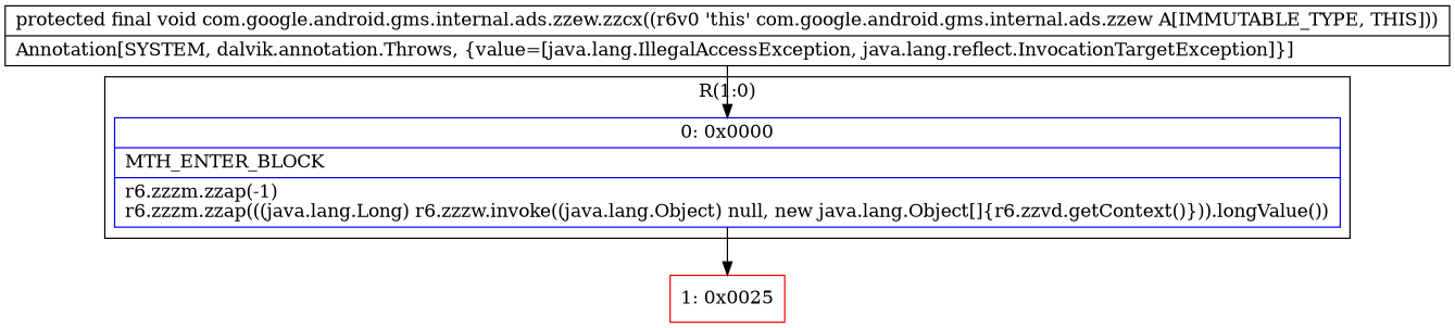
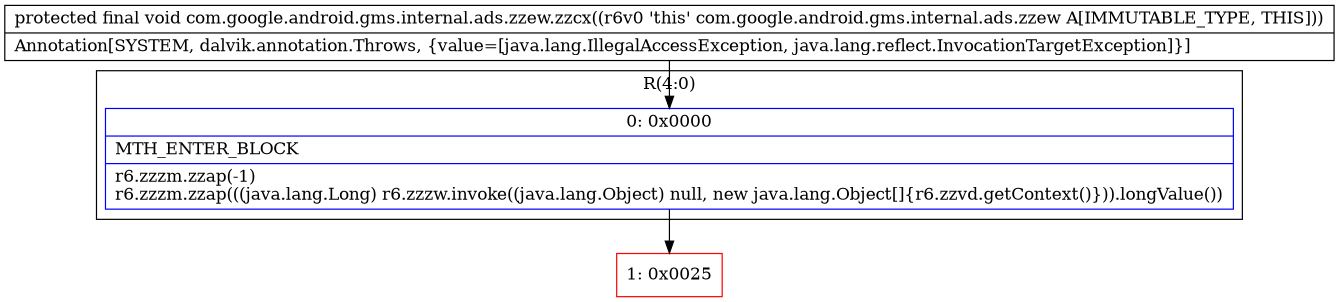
  digraph {
    node [shape=record]
    n1 [color=blue label="{0\:\ 0x0000|MTH_ENTER_BLOCK\l|r6.zzzm.zzap(\-1)\lr6.zzzm.zzap(((java.lang.Long) r6.zzzw.invoke((java.lang.Object) null, new java.lang.Object[]\{r6.zzvd.getContext()\})).longValue())\l}"]
    n2 [color=red label="{1\:\ 0x0025}"]
    n3 [label="{protected final void com.google.android.gms.internal.ads.zzew.zzcx((r6v0 'this' com.google.android.gms.internal.ads.zzew A[IMMUTABLE_TYPE, THIS]))  | Annotation[SYSTEM, dalvik.annotation.Throws, \{value=[java.lang.IllegalAccessException, java.lang.reflect.InvocationTargetException]\}]\l}"]
    subgraph cluster_1 {
-     label="R(1:0)"
+     label="R(4:0)"
      n1
    }
    n1 -> n2
    n3 -> n1
  }
